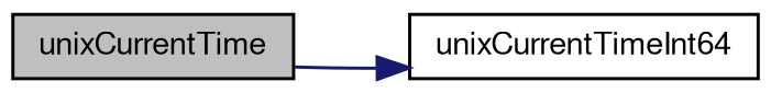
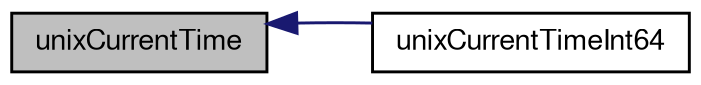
  digraph {
    rankdir=LR
    node [color=black fontname=FreeSans fontsize=10 shape=record style=filled]
    n1 [fillcolor=grey75 fontcolor=black height=0.2 label=unixCurrentTime width=0.4]
    n2 [fillcolor=white height=0.2 label=unixCurrentTimeInt64 width=0.4]
-   n1 -> n2 [color=midnightblue fontname=FreeSans fontsize=10 labelfontname=FreeSans labelfontsize=10 style=solid]
+   n2 -> n1 [color=midnightblue fontname=FreeSans fontsize=10 labelfontname=FreeSans labelfontsize=10 style=solid]
  }
